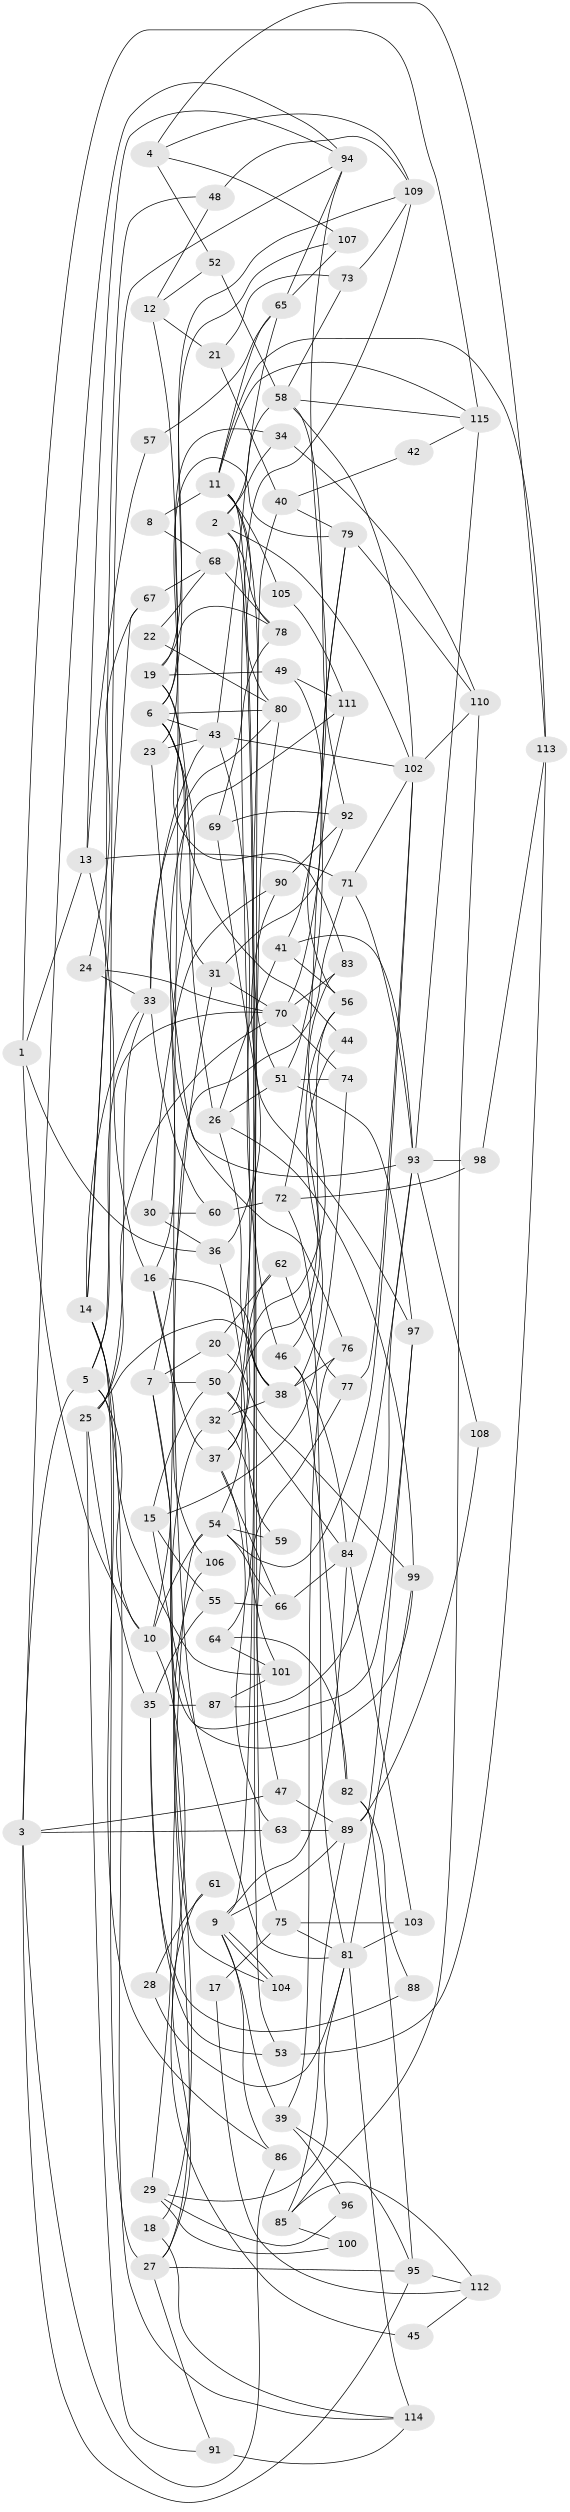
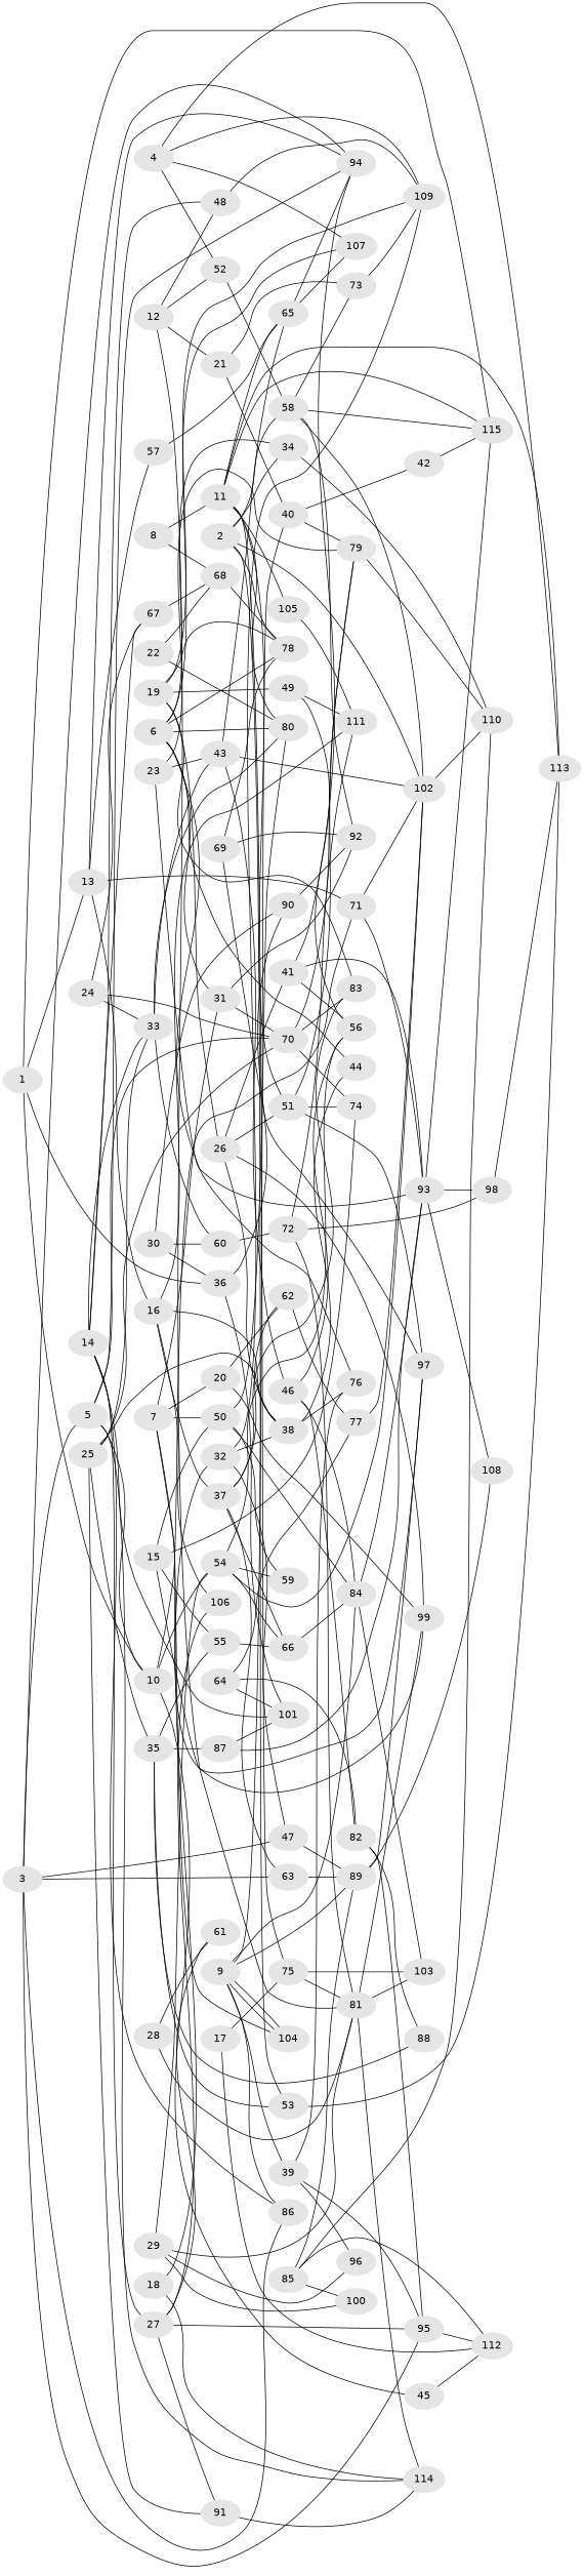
  graph {
    fontname="DejaVu Sans"
    rankdir=LR
    node [color=gray90 fontname="DejaVu Sans" style=filled]
    edge [fontname="DejaVu Sans"]
    1
    10
    13
    36
    115
    45
    54
    71
    94
    16
    57
    101
    90
    2
    34
    53
    58
    78
    102
    110
    113
    73
    92
    3
    5
    47
    63
    86
    95
    70
    114
    89
    112
    4
    52
    107
    109
    74
    83
    79
    6
    31
    44
    76
    80
    7
    20
    50
    99
    104
    62
    84
    59
    8
    11
    68
    51
    65
    75
    105
    9
    39
    40
    96
    42
    93
    103
    97
    108
    66
    56
    81
    111
    12
    21
    48
    37
    38
    106
    14
    27
    33
    67
    91
    61
    43
    60
    15
    55
    17
    18
    32
    19
    26
    49
    41
    77
    22
    23
    46
    98
    24
    25
    35
    87
    88
    28
    29
    100
    30
    72
    82
    64
    69
    85
    1 -- 10
    1 -- 13
    1 -- 36
    1 -- 115
    10 -- 45
    10 -- 54
    10 -- 71
    13 -- 71
    13 -- 94
    13 -- 16
    13 -- 57
    36 -- 101
    36 -- 90
    45 -- 112
    54 -- 102
    54 -- 59
    54 -- 66
    54 -- 56
    71 -- 102
    71 -- 93
    16 -- 111
    16 -- 37
    16 -- 38
    16 -- 106
    57 -- 65
    90 -- 92
    2 -- 34
    2 -- 53
    2 -- 58
    2 -- 78
    2 -- 102
    34 -- 110
    53 -- 113
    58 -- 115
    58 -- 102
    58 -- 73
    58 -- 92
    102 -- 110
    73 -- 109
    3 -- 94
    3 -- 5
    3 -- 47
    3 -- 63
    3 -- 86
    3 -- 95
    5 -- 10
    5 -- 94
    5 -- 70
    5 -- 114
    47 -- 89
    63 -- 89
    95 -- 112
    70 -- 74
    70 -- 83
    70 -- 79
    89 -- 97
    89 -- 108
    4 -- 113
    4 -- 52
    4 -- 107
    4 -- 109
    52 -- 58
    79 -- 110
    6 -- 34
-   6 -- 43
+   6 -- 78
    6 -- 107
    6 -- 31
    6 -- 44
    6 -- 76
    6 -- 80
    31 -- 92
    31 -- 70
    7 -- 31
    7 -- 20
    7 -- 50
    7 -- 99
    7 -- 104
    20 -- 99
    20 -- 62
    50 -- 80
    50 -- 84
    50 -- 59
    62 -- 77
    84 -- 93
    84 -- 103
    8 -- 11
    8 -- 68
    11 -- 115
    11 -- 113
    11 -- 80
    11 -- 51
    11 -- 65
    11 -- 75
    11 -- 105
    68 -- 78
    51 -- 74
    51 -- 79
    51 -- 97
    65 -- 94
    65 -- 107
    75 -- 103
    75 -- 81
    105 -- 111
    9 -- 86
    9 -- 89
    9 -- 104
    9 -- 104
    9 -- 84
    9 -- 39
    9 -- 40
    39 -- 95
    39 -- 76
    39 -- 96
    40 -- 79
    40 -- 42
    42 -- 115
    93 -- 115
    93 -- 108
    93 -- 98
    66 -- 84
    81 -- 114
    81 -- 99
    81 -- 103
    12 -- 52
    12 -- 81
    12 -- 21
    12 -- 48
    21 -- 73
    21 -- 40
    48 -- 109
    37 -- 63
    37 -- 83
    37 -- 62
    37 -- 66
    38 -- 44
    38 -- 76
    14 -- 101
    14 -- 86
    14 -- 48
    14 -- 27
    14 -- 33
    14 -- 67
    27 -- 95
    27 -- 106
    27 -- 91
    27 -- 61
    33 -- 80
    33 -- 43
    33 -- 60
    67 -- 68
    91 -- 114
    43 -- 102
    43 -- 65
    43 -- 46
    60 -- 72
    15 -- 74
    15 -- 50
    15 -- 97
    15 -- 55
    55 -- 66
    17 -- 112
    17 -- 75
    18 -- 114
    18 -- 32
    32 -- 47
    32 -- 109
    32 -- 38
    19 -- 78
    19 -- 109
    19 -- 83
    19 -- 26
    19 -- 49
    26 -- 99
    26 -- 51
    26 -- 38
    26 -- 41
    49 -- 56
    49 -- 111
    41 -- 94
    41 -- 93
    41 -- 56
    77 -- 102
    22 -- 80
    22 -- 68
    23 -- 79
    23 -- 93
    23 -- 43
    46 -- 84
    46 -- 56
    46 -- 82
    98 -- 113
    24 -- 70
    24 -- 33
    24 -- 67
    25 -- 70
    25 -- 38
    25 -- 33
    25 -- 91
    25 -- 35
    35 -- 53
    35 -- 55
    35 -- 87
    35 -- 88
    87 -- 101
    87 -- 93
    28 -- 81
    28 -- 61
    29 -- 54
    29 -- 96
    29 -- 81
    29 -- 100
    30 -- 36
    30 -- 90
    30 -- 60
    72 -- 81
    72 -- 111
    72 -- 98
    82 -- 95
    82 -- 88
    64 -- 101
    64 -- 77
    64 -- 82
    69 -- 78
    69 -- 92
    69 -- 97
    85 -- 110
    85 -- 89
    85 -- 112
    85 -- 100
  }
